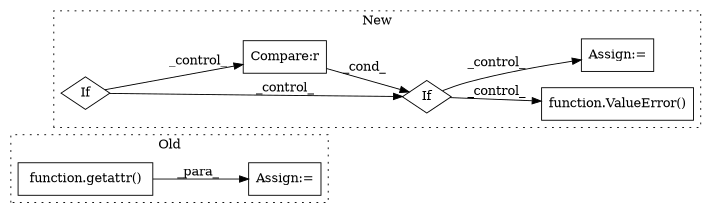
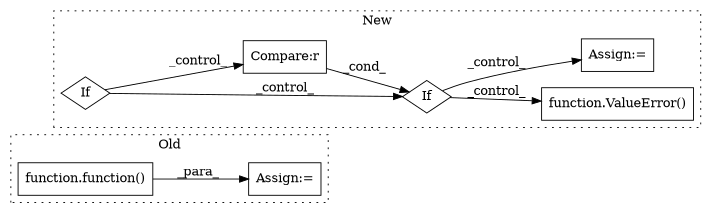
  digraph {
    rankdir=LR
    node [a=75 l=3 shape=box]
-   n1 [l="8,1" label="function.getattr()" s="1479,1512"]
+   n1 [l="8,1" label="function.function()" s="1479,1512"]
    n2 [a=68 label="Assign:=" s=1543]
    n3 [l="32,18" label="function.ValueError()" s="1574,1666"]
    n4 [a=96 label=If s=1490 shape=diamond]
    n5 [a=40 l=57 label="Compare:r" s=1493]
    n6 [a=96 label=If s=1372 shape=diamond]
    n7 [a=68 label="Assign:=" s=1738]
    subgraph cluster_1 {
      label=Old
      style=dotted
      n1
      n2
    }
    subgraph cluster_2 {
      label=New
      style=dotted
      n3
      n4
      n5
      n6
      n7
    }
    n1 -> n2 [label=_para_]
    n4 -> n3 [label=_control_]
    n4 -> n7 [label=_control_]
    n5 -> n4 [label=_cond_]
    n6 -> n4 [label=_control_]
    n6 -> n5 [label=_control_]
  }
